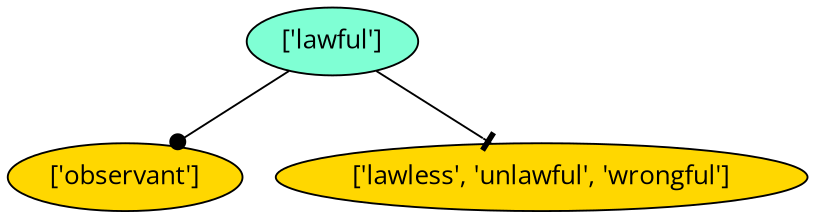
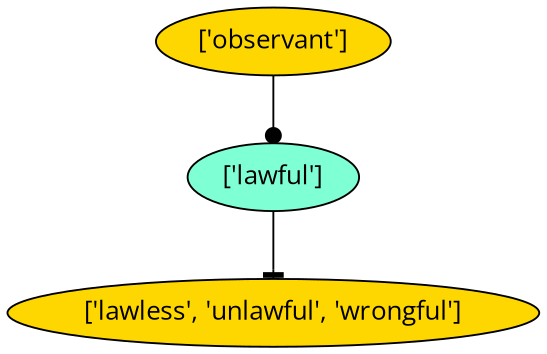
  strict digraph {
    fontname="Open Sans"
    node [fillcolor=gold fontname="Open Sans" style=filled]
    edge [fontname="Open Sans"]
    "['lawful']" [fillcolor=aquamarine]
    "['observant']"
    "['lawless', 'unlawful', 'wrongful']"
-   "['lawful']" -> "['observant']" [arrowhead=dot]
+   "['observant']" -> "['lawful']" [arrowhead=dot]
    "['lawful']" -> "['lawless', 'unlawful', 'wrongful']" [arrowhead=tee]
  }
